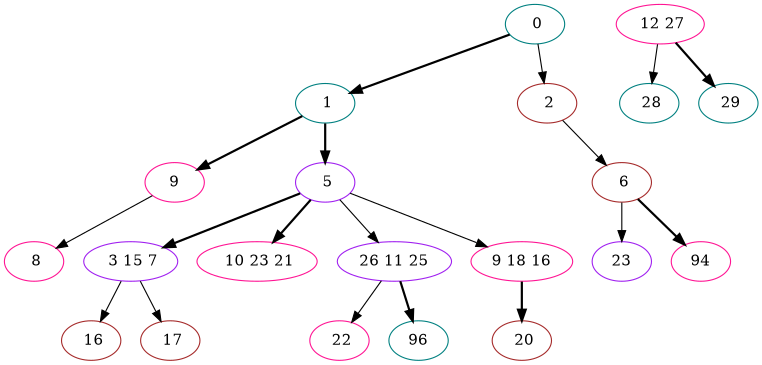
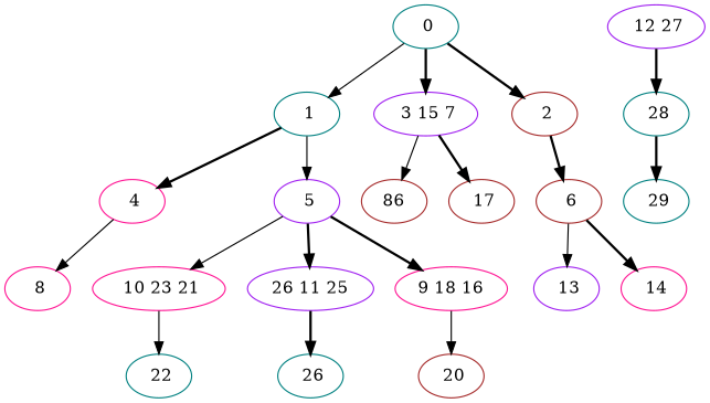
  digraph {
    node [color=teal]
    edge [style=bold]
    " 0"
    " 1"
    " 3 15 7" [color=purple]
    " 2" [color=brown]
-   " 4" [color=deeppink label=9]
+   " 4" [color=deeppink]
    " 5" [color=purple]
-   " 16" [color=brown]
+   " 16" [color=brown label=86]
    " 17" [color=brown]
    " 6" [color=brown]
    " 8" [color=deeppink]
    " 10 23 21" [color=deeppink]
    n12 [color=purple label="26 11 25"]
    n13 [color=deeppink label="9 18 16"]
-   " 13" [color=purple label=23]
-   " 14" [color=deeppink label=94]
-   " 22" [color=deeppink]
-   " 26" [label=96]
+   " 13" [color=purple]
+   " 14" [color=deeppink]
+   " 22"
+   " 26"
    " 20" [color=brown]
-   " 12 27" [color=deeppink]
+   " 12 27" [color=purple]
    " 28"
    " 29"
-   " 0" -> " 1"
-   " 5" -> " 3 15 7"
-   " 0" -> " 2" [style=solid]
+   " 0" -> " 1" [style=solid]
+   " 0" -> " 3 15 7"
+   " 0" -> " 2"
    " 1" -> " 4"
-   " 1" -> " 5"
+   " 1" -> " 5" [style=solid]
    " 3 15 7" -> " 16" [style=solid]
-   " 3 15 7" -> " 17" [style=solid]
-   " 2" -> " 6" [style=solid]
+   " 3 15 7" -> " 17"
+   " 2" -> " 6"
    " 4" -> " 8" [style=solid]
-   " 5" -> " 10 23 21"
-   " 5" -> n12 [style=solid]
-   " 5" -> n13 [style=solid]
+   " 5" -> " 10 23 21" [style=solid]
+   " 5" -> n12
+   " 5" -> n13
    " 6" -> " 13" [style=solid]
    " 6" -> " 14"
-   n12 -> " 22" [style=solid]
+   " 10 23 21" -> " 22" [style=solid]
    n12 -> " 26"
-   n13 -> " 20"
-   " 12 27" -> " 28" [style=solid]
-   " 12 27" -> " 29"
+   n13 -> " 20" [style=solid]
+   " 12 27" -> " 28"
+   " 28" -> " 29"
  }
